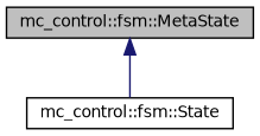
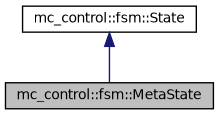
  digraph {
    node [color=black fontname=Helvetica fontsize=10 shape=record style=filled]
    n1 [fillcolor=grey75 fontcolor=black height=0.2 label="mc_control::fsm::MetaState" width=0.4]
    n2 [fillcolor=white height=0.2 label="mc_control::fsm::State" width=0.4]
-   n1 -> n2 [color=midnightblue dir=back fontname=Helvetica fontsize=10 labelfontname=Helvetica labelfontsize=10 style=solid]
+   n2 -> n1 [color=midnightblue dir=back fontname=Helvetica fontsize=10 labelfontname=Helvetica labelfontsize=10 style=solid]
  }
